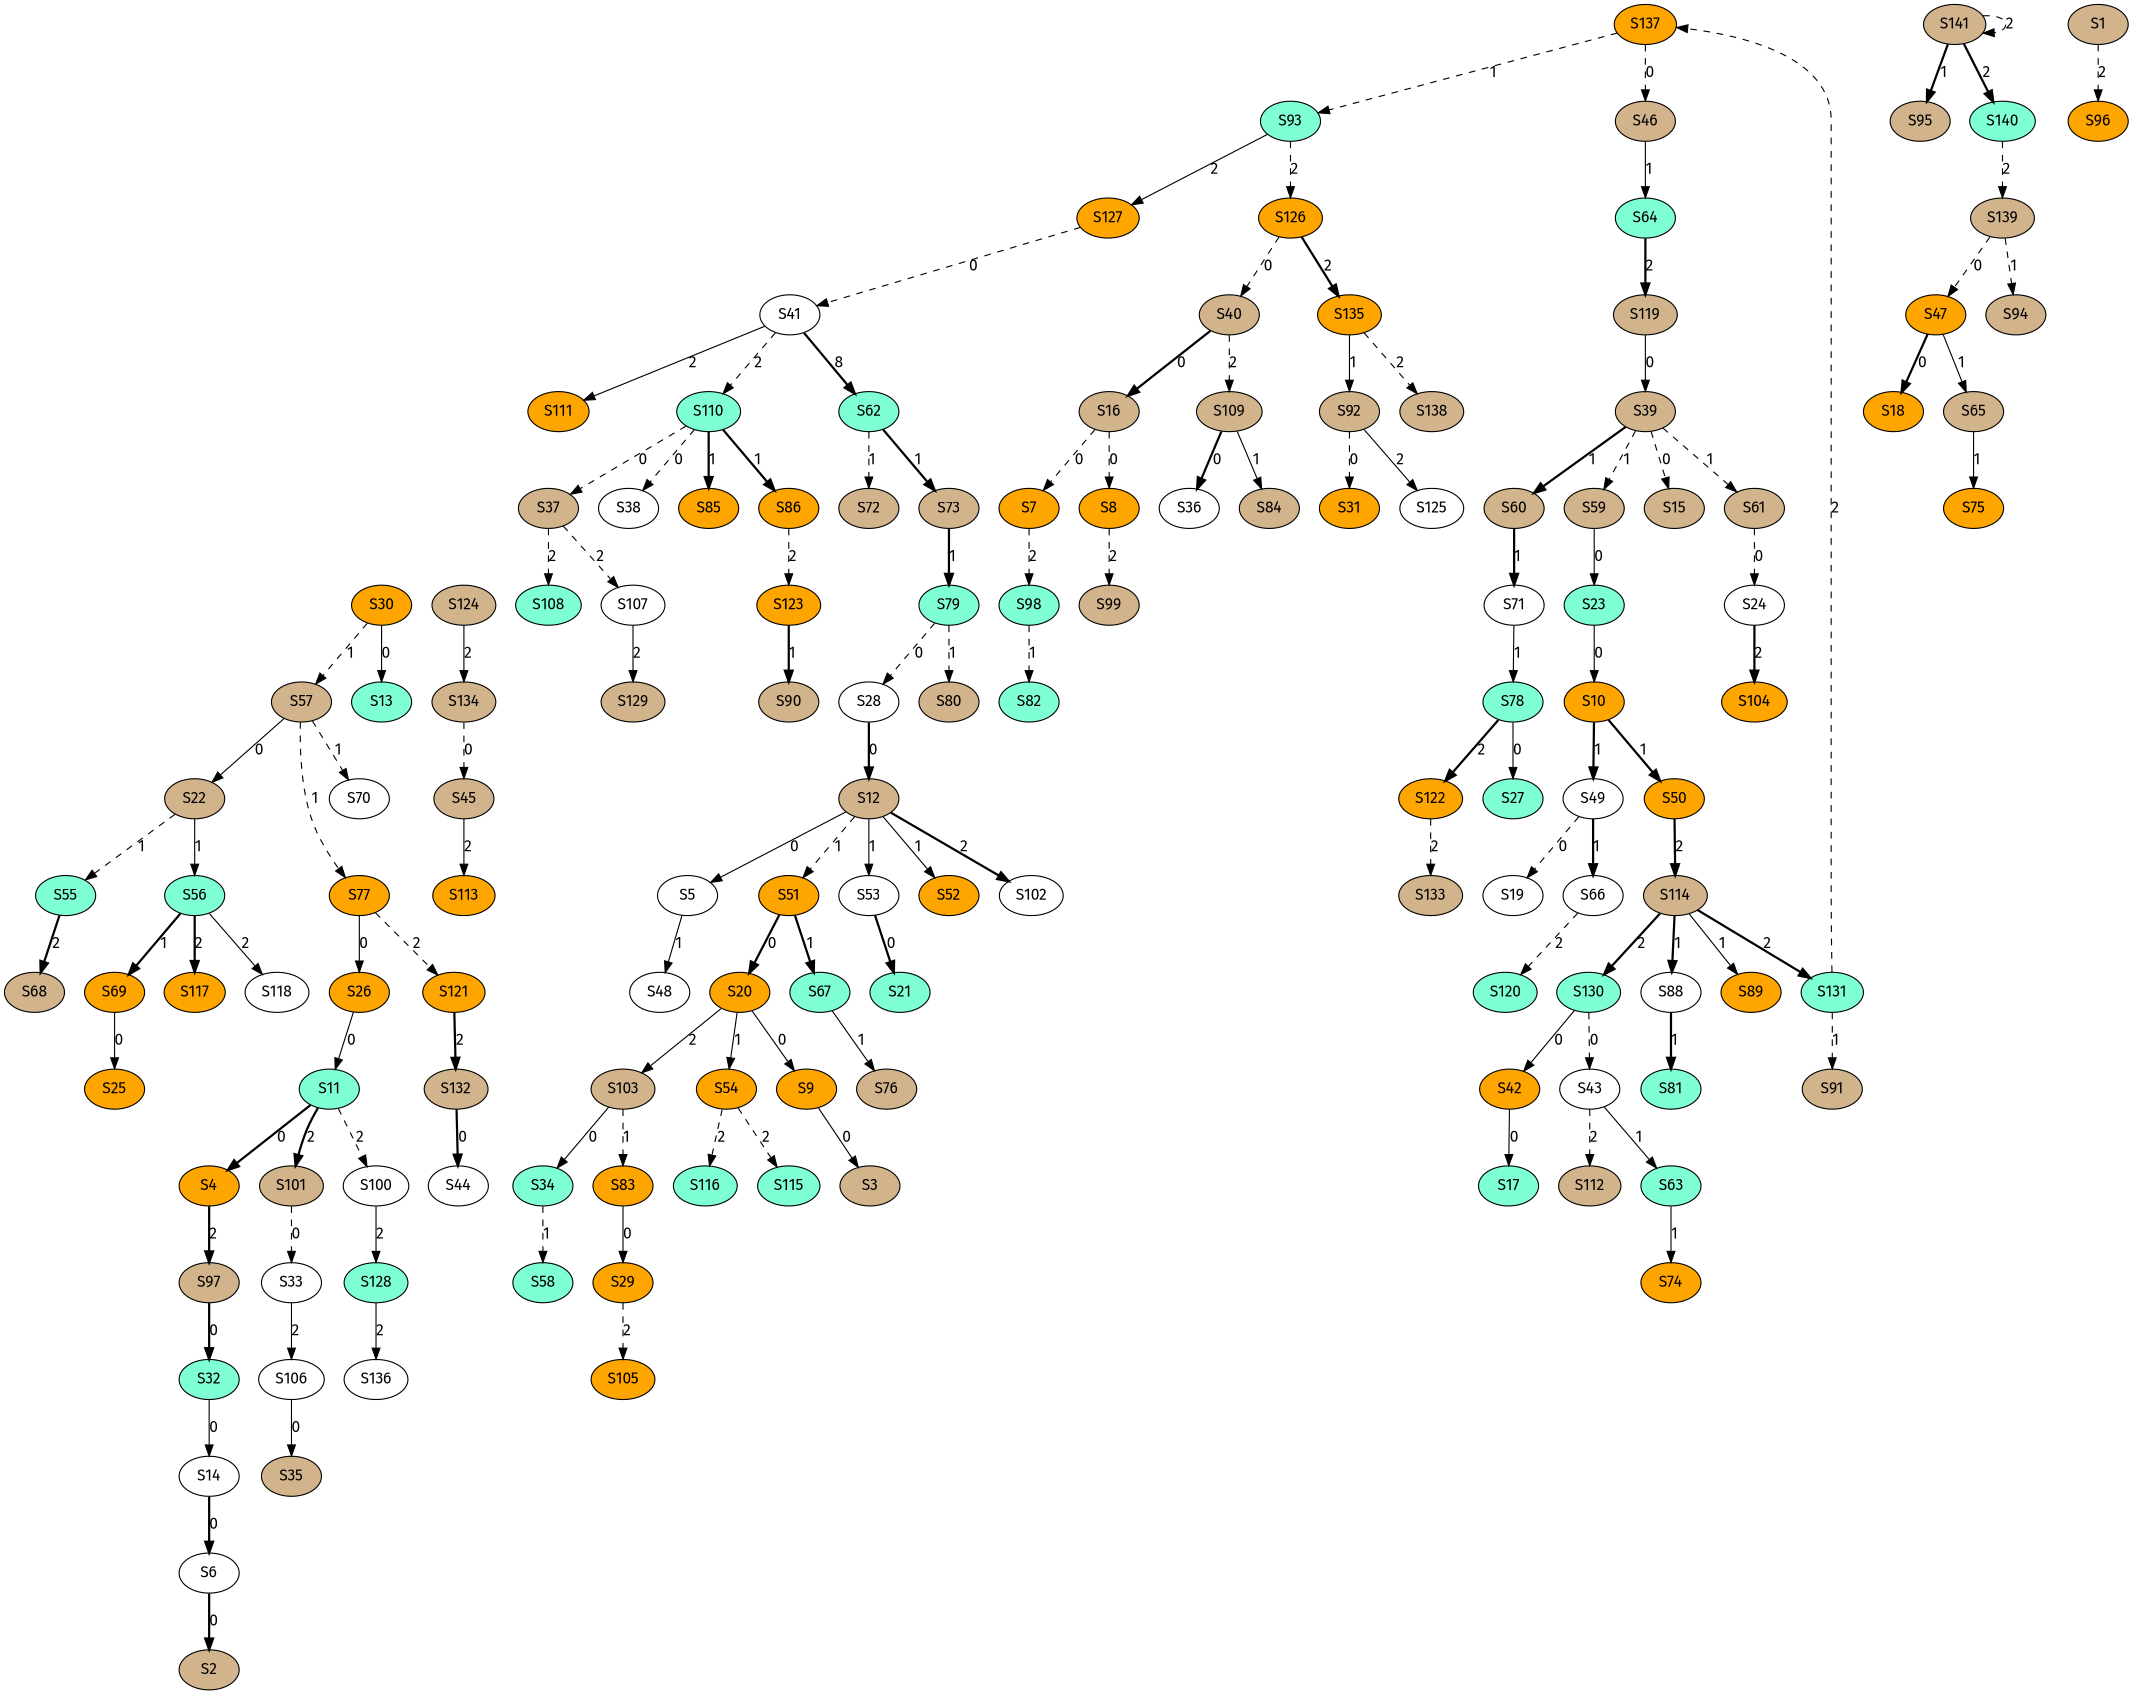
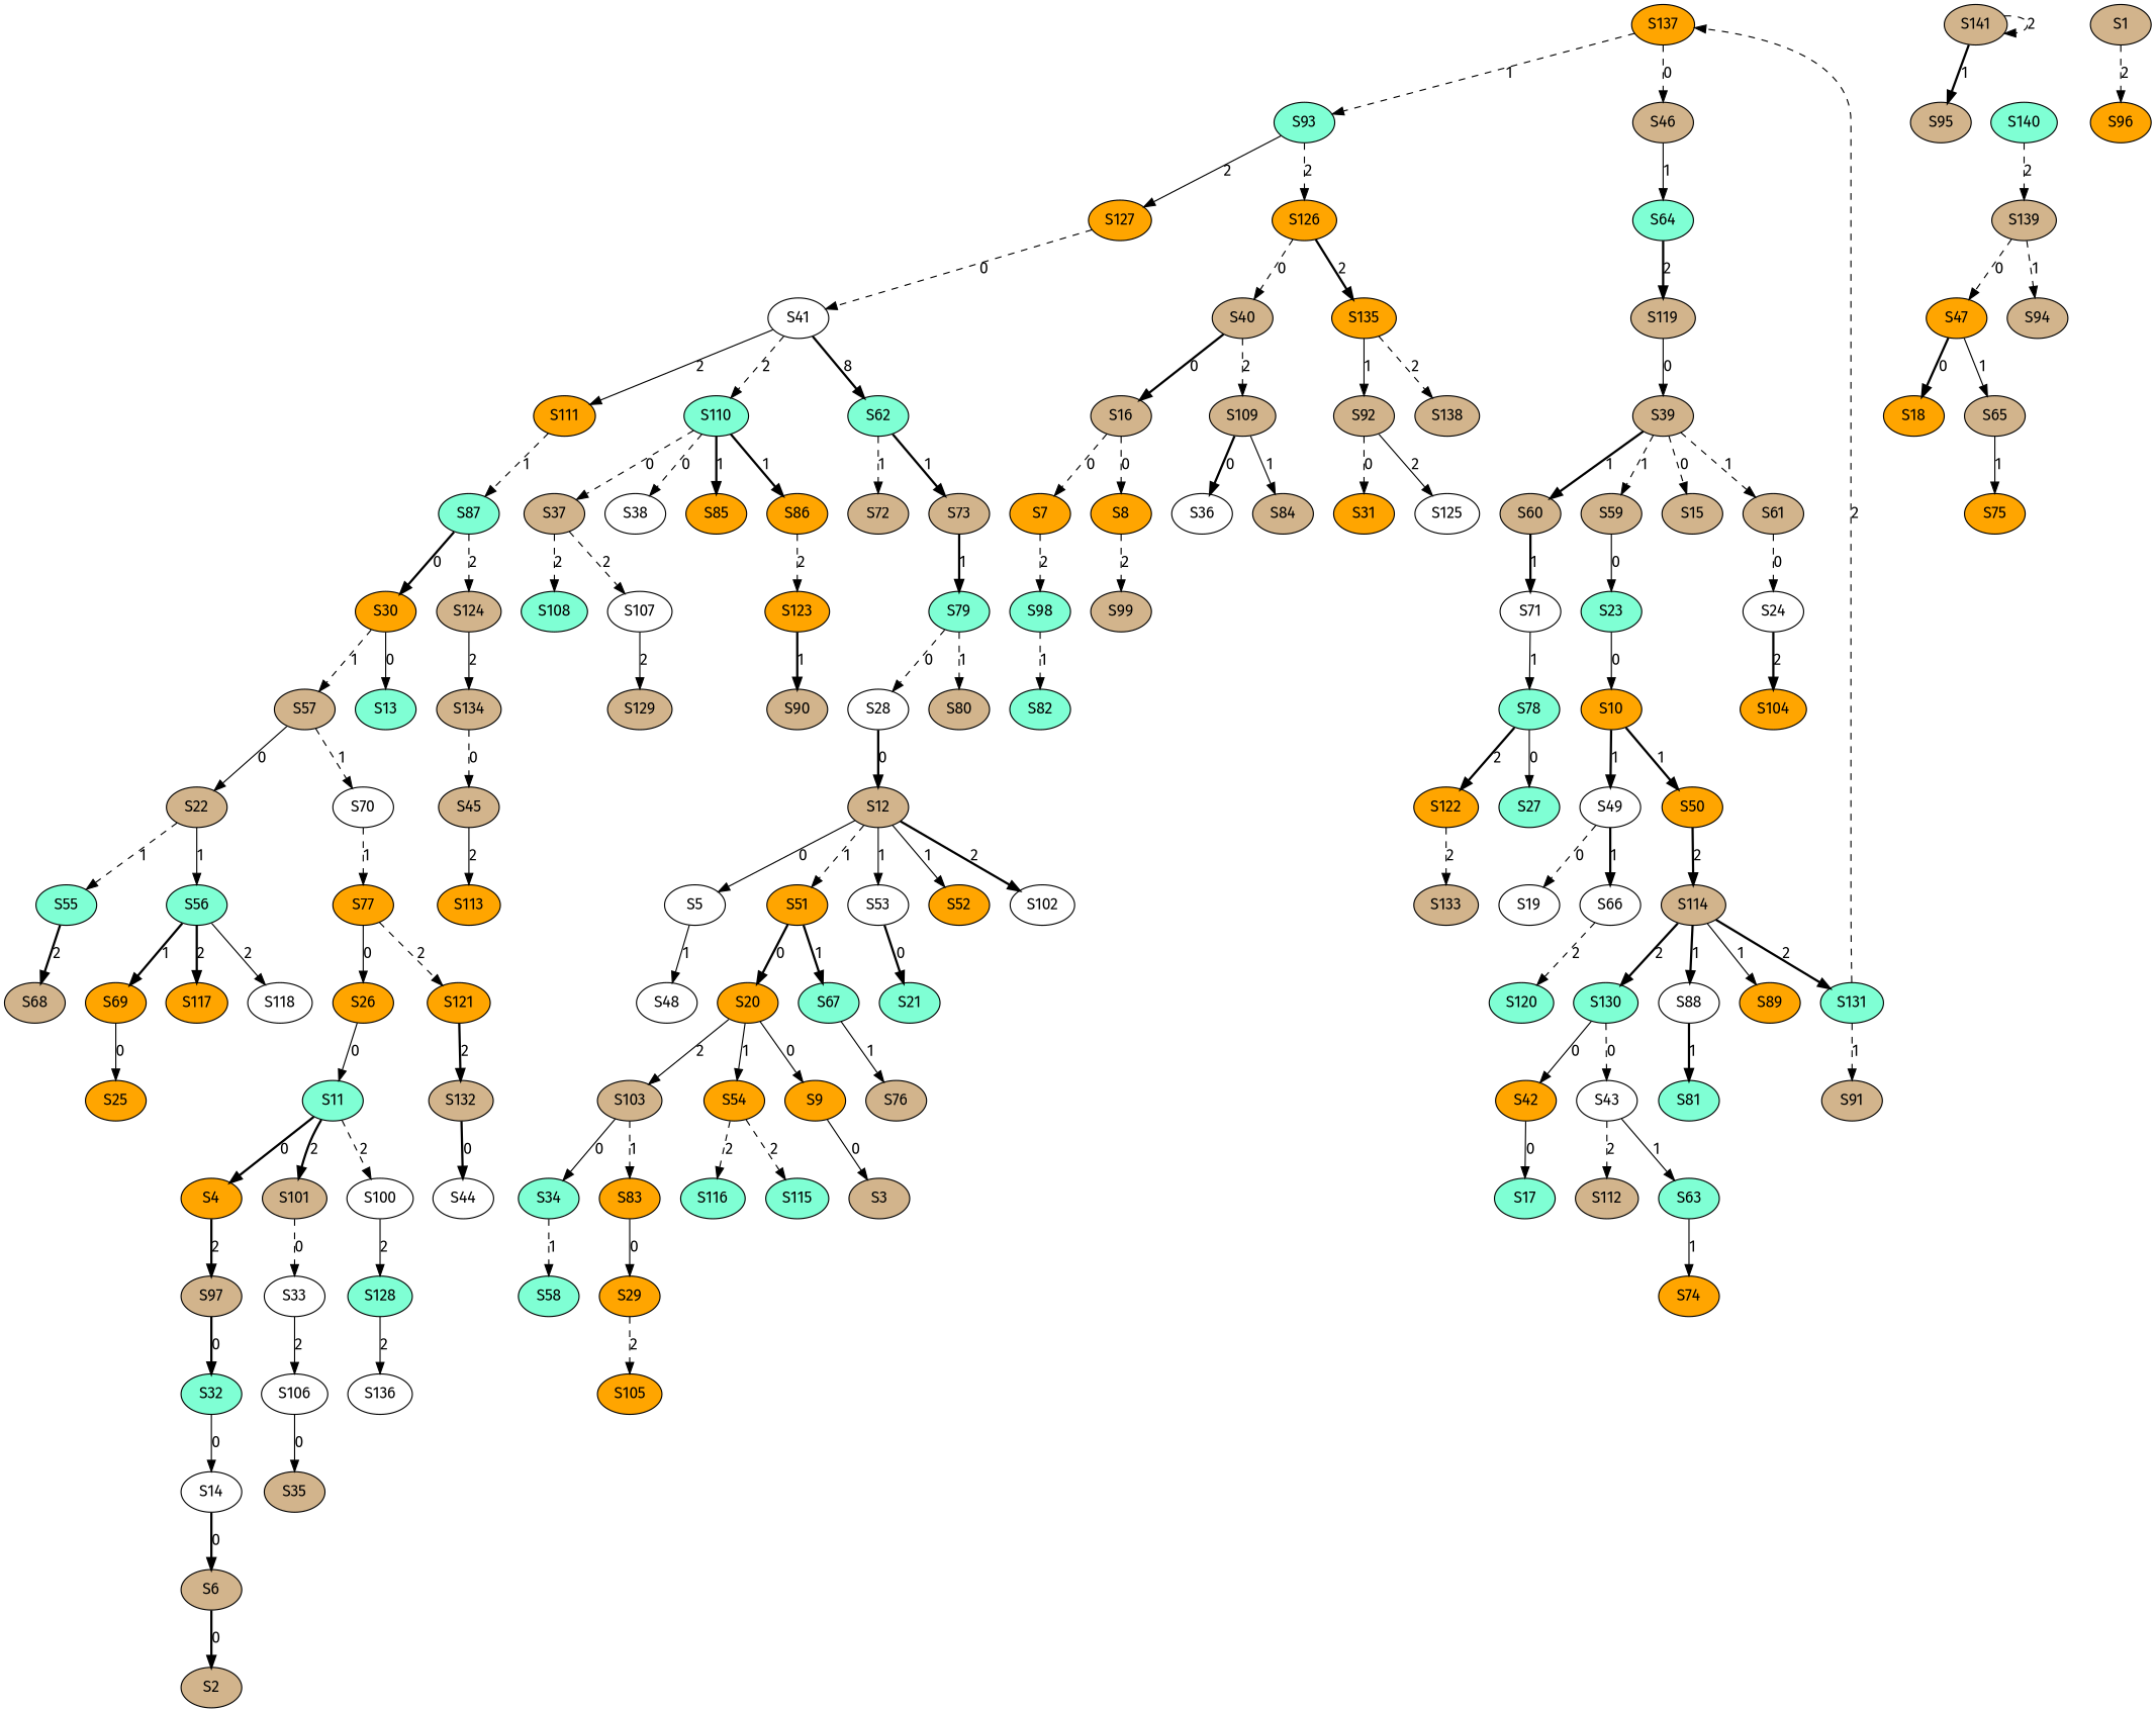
  strict digraph {
    fontname="Fira Sans"
    node [fillcolor=tan fontname="Fira Sans" style=filled]
    edge [fontname="Fira Sans" style=dashed]
-   S6 [fillcolor=white]
+   S6
    S2
    S9 [fillcolor=orange]
    S3
    S11 [fillcolor=aquamarine]
    S4 [fillcolor=orange]
    S101
    S100 [fillcolor=white]
    S97
    S33 [fillcolor=white]
    S128 [fillcolor=aquamarine]
    S32 [fillcolor=aquamarine]
    S5 [fillcolor=white]
    S12
    S51 [fillcolor=orange]
    S53 [fillcolor=white]
    S52 [fillcolor=orange]
    S102 [fillcolor=white]
    S48 [fillcolor=white]
    S20 [fillcolor=orange]
    S67 [fillcolor=aquamarine]
    S21 [fillcolor=aquamarine]
    S14 [fillcolor=white]
    S7 [fillcolor=orange]
    S16
    S8 [fillcolor=orange]
    S98 [fillcolor=aquamarine]
    S99
    S82 [fillcolor=aquamarine]
    S103
    S54 [fillcolor=orange]
    S83 [fillcolor=orange]
    S34 [fillcolor=aquamarine]
    S115 [fillcolor=aquamarine]
    S116 [fillcolor=aquamarine]
    S23 [fillcolor=aquamarine]
    S10 [fillcolor=orange]
    S49 [fillcolor=white]
    S50 [fillcolor=orange]
    S19 [fillcolor=white]
    S66 [fillcolor=white]
    S114
    S26 [fillcolor=orange]
    S28 [fillcolor=white]
    S30 [fillcolor=orange]
    S13 [fillcolor=aquamarine]
    S57
    S22
    S70 [fillcolor=white]
    S39
    S15
    S59
    S61
    S60
    S24 [fillcolor=white]
    S71 [fillcolor=white]
    S40
    S109
    S36 [fillcolor=white]
    S84
    S42 [fillcolor=orange]
    S17 [fillcolor=aquamarine]
    S47 [fillcolor=orange]
    S18 [fillcolor=orange]
    S65
    S75 [fillcolor=orange]
    S120 [fillcolor=aquamarine]
    S76
    S55 [fillcolor=aquamarine]
    S56 [fillcolor=aquamarine]
    S77 [fillcolor=orange]
    S68
    S69 [fillcolor=orange]
    S117 [fillcolor=orange]
    S118 [fillcolor=white]
    S104 [fillcolor=orange]
    S25 [fillcolor=orange]
    S121 [fillcolor=orange]
    S132
    S78 [fillcolor=aquamarine]
    S27 [fillcolor=aquamarine]
    S122 [fillcolor=orange]
    S133
    S79 [fillcolor=aquamarine]
    S80
    S29 [fillcolor=orange]
    S105 [fillcolor=orange]
+   S87 [fillcolor=aquamarine]
    S124
    S134
    S31 [fillcolor=orange]
    S92
    S125 [fillcolor=white]
    S106 [fillcolor=white]
    S35
    S58 [fillcolor=aquamarine]
    S110 [fillcolor=aquamarine]
    S37
    S38 [fillcolor=white]
    S85 [fillcolor=orange]
    S86 [fillcolor=orange]
    S107 [fillcolor=white]
    S108 [fillcolor=aquamarine]
    S123 [fillcolor=orange]
    S129
    S119
    S126 [fillcolor=orange]
    S135 [fillcolor=orange]
    S138
    S127 [fillcolor=orange]
    S41 [fillcolor=white]
    S62 [fillcolor=aquamarine]
    S111 [fillcolor=orange]
    S72
    S73
    S130 [fillcolor=aquamarine]
    S43 [fillcolor=white]
    S63 [fillcolor=aquamarine]
    S112
    S74 [fillcolor=orange]
    S44 [fillcolor=white]
    S45
    S113 [fillcolor=orange]
    S137 [fillcolor=orange]
    S46
    S93 [fillcolor=aquamarine]
    S64 [fillcolor=aquamarine]
    S139
    S94
    S88 [fillcolor=white]
    S89 [fillcolor=orange]
    S131 [fillcolor=aquamarine]
    S81 [fillcolor=aquamarine]
    S90
    S91
    S141
    S95
    S140 [fillcolor=aquamarine]
    S96 [fillcolor=orange]
    S1
    S136 [fillcolor=white]
    S6 -> S2 [label=0 style=bold]
    S9 -> S3 [label=0 style=solid]
    S11 -> S4 [label=0 style=bold]
    S11 -> S101 [label=2 style=bold]
    S11 -> S100 [label=2]
    S4 -> S97 [label=2 style=bold]
    S101 -> S33 [label=0]
    S100 -> S128 [label=2 style=solid]
    S97 -> S32 [label=0 style=bold]
    S33 -> S106 [label=2 style=solid]
    S128 -> S136 [label=2 style=solid]
    S32 -> S14 [label=0 style=solid]
    S5 -> S48 [label=1 style=solid]
    S12 -> S5 [label=0 style=solid]
    S12 -> S51 [label=1]
    S12 -> S53 [label=1 style=solid]
    S12 -> S52 [label=1 style=solid]
    S12 -> S102 [label=2 style=bold]
    S51 -> S20 [label=0 style=bold]
    S51 -> S67 [label=1 style=bold]
    S53 -> S21 [label=0 style=bold]
    S20 -> S9 [label=0 style=solid]
    S20 -> S103 [label=2 style=solid]
    S20 -> S54 [label=1 style=solid]
    S67 -> S76 [label=1 style=solid]
    S14 -> S6 [label=0 style=bold]
    S7 -> S98 [label=2]
    S16 -> S7 [label=0]
    S16 -> S8 [label=0]
    S8 -> S99 [label=2]
    S98 -> S82 [label=1]
    S103 -> S83 [label=1]
    S103 -> S34 [label=0 style=solid]
    S54 -> S115 [label=2]
    S54 -> S116 [label=2]
    S83 -> S29 [label=0 style=solid]
    S34 -> S58 [label=1]
    S23 -> S10 [label=0 style=solid]
    S10 -> S49 [label=1 style=bold]
    S10 -> S50 [label=1 style=bold]
    S49 -> S19 [label=0]
    S49 -> S66 [label=1 style=bold]
    S50 -> S114 [label=2 style=bold]
    S66 -> S120 [label=2]
    S114 -> S130 [label=2 style=bold]
    S114 -> S88 [label=1 style=bold]
    S114 -> S89 [label=1 style=solid]
    S114 -> S131 [label=2 style=bold]
    S26 -> S11 [label=0 style=solid]
    S28 -> S12 [label=0 style=bold]
    S30 -> S13 [label=0 style=solid]
    S30 -> S57 [label=1]
    S57 -> S22 [label=0 style=solid]
    S57 -> S70 [label=1]
    S22 -> S55 [label=1]
    S22 -> S56 [label=1 style=solid]
-   S57 -> S77 [label=1]
+   S70 -> S77 [label=1]
    S39 -> S15 [label=0]
    S39 -> S59 [label=1]
    S39 -> S61 [label=1]
    S39 -> S60 [label=1 style=bold]
    S59 -> S23 [label=0 style=solid]
    S61 -> S24 [label=0]
    S60 -> S71 [label=1 style=bold]
    S24 -> S104 [label=2 style=bold]
    S71 -> S78 [label=1 style=solid]
    S40 -> S16 [label=0 style=bold]
    S40 -> S109 [label=2]
    S109 -> S36 [label=0 style=bold]
    S109 -> S84 [label=1 style=solid]
    S42 -> S17 [label=0 style=solid]
    S47 -> S18 [label=0 style=bold]
    S47 -> S65 [label=1 style=solid]
    S65 -> S75 [label=1 style=solid]
    S55 -> S68 [label=2 style=bold]
    S56 -> S69 [label=1 style=bold]
    S56 -> S117 [label=2 style=bold]
    S56 -> S118 [label=2 style=solid]
    S77 -> S26 [label=0 style=solid]
    S77 -> S121 [label=2]
    S69 -> S25 [label=0 style=solid]
    S121 -> S132 [label=2 style=bold]
    S132 -> S44 [label=0 style=bold]
    S78 -> S27 [label=0 style=solid]
    S78 -> S122 [label=2 style=bold]
    S122 -> S133 [label=2]
    S79 -> S28 [label=0]
    S79 -> S80 [label=1]
    S29 -> S105 [label=2]
+   S87 -> S30 [label=0 style=bold]
+   S87 -> S124 [label=2]
    S124 -> S134 [label=2 style=solid]
    S134 -> S45 [label=0]
    S92 -> S31 [label=0]
    S92 -> S125 [label=2 style=solid]
    S106 -> S35 [label=0 style=solid]
    S110 -> S37 [label=0]
    S110 -> S38 [label=0]
    S110 -> S85 [label=1 style=bold]
    S110 -> S86 [label=1 style=bold]
    S37 -> S107 [label=2]
    S37 -> S108 [label=2]
    S86 -> S123 [label=2]
    S107 -> S129 [label=2 style=solid]
    S123 -> S90 [label=1 style=bold]
    S119 -> S39 [label=0 style=solid]
    S126 -> S40 [label=0]
    S126 -> S135 [label=2 style=bold]
    S135 -> S92 [label=1 style=solid]
    S135 -> S138 [label=2]
    S127 -> S41 [label=0]
    S41 -> S110 [label=2]
    S41 -> S62 [label=8 style=bold]
    S41 -> S111 [label=2 style=solid]
    S62 -> S72 [label=1]
    S62 -> S73 [label=1 style=bold]
+   S111 -> S87 [label=1]
    S73 -> S79 [label=1 style=bold]
    S130 -> S42 [label=0 style=solid]
    S130 -> S43 [label=0]
    S43 -> S63 [label=1 style=solid]
    S43 -> S112 [label=2]
    S63 -> S74 [label=1 style=solid]
    S45 -> S113 [label=2 style=solid]
    S137 -> S46 [label=0]
    S137 -> S93 [label=1]
    S46 -> S64 [label=1 style=solid]
    S93 -> S126 [label=2]
    S93 -> S127 [label=2 style=solid]
    S64 -> S119 [label=2 style=bold]
    S139 -> S47 [label=0]
    S139 -> S94 [label=1]
    S88 -> S81 [label=1 style=bold]
    S131 -> S137 [label=2]
    S131 -> S91 [label=1]
    S141 -> S141 [label=2]
    S141 -> S95 [label=1 style=bold]
-   S141 -> S140 [label=2 style=bold]
    S140 -> S139 [label=2]
    S1 -> S96 [label=2]
  }
